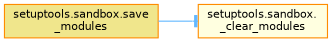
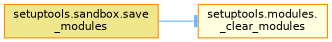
  digraph {
    rankdir=LR
    node [color=darkorange fontname=Helvetica fontsize=10 shape=box style=filled]
    n1 [fillcolor=khaki fontcolor=black height=0.2 label="setuptools.sandbox.save\l_modules" width=0.4]
-   n2 [fillcolor=lightyellow height=0.2 label="setuptools.sandbox.\l_clear_modules" width=0.4]
+   n2 [fillcolor=lightyellow height=0.2 label="setuptools.modules.\l_clear_modules" width=0.4]
    n1 -> n2 [color=steelblue1 fontname=Helvetica fontsize=10 labelfontname=Helvetica labelfontsize=10 style=solid arrowhead=tee]
  }
